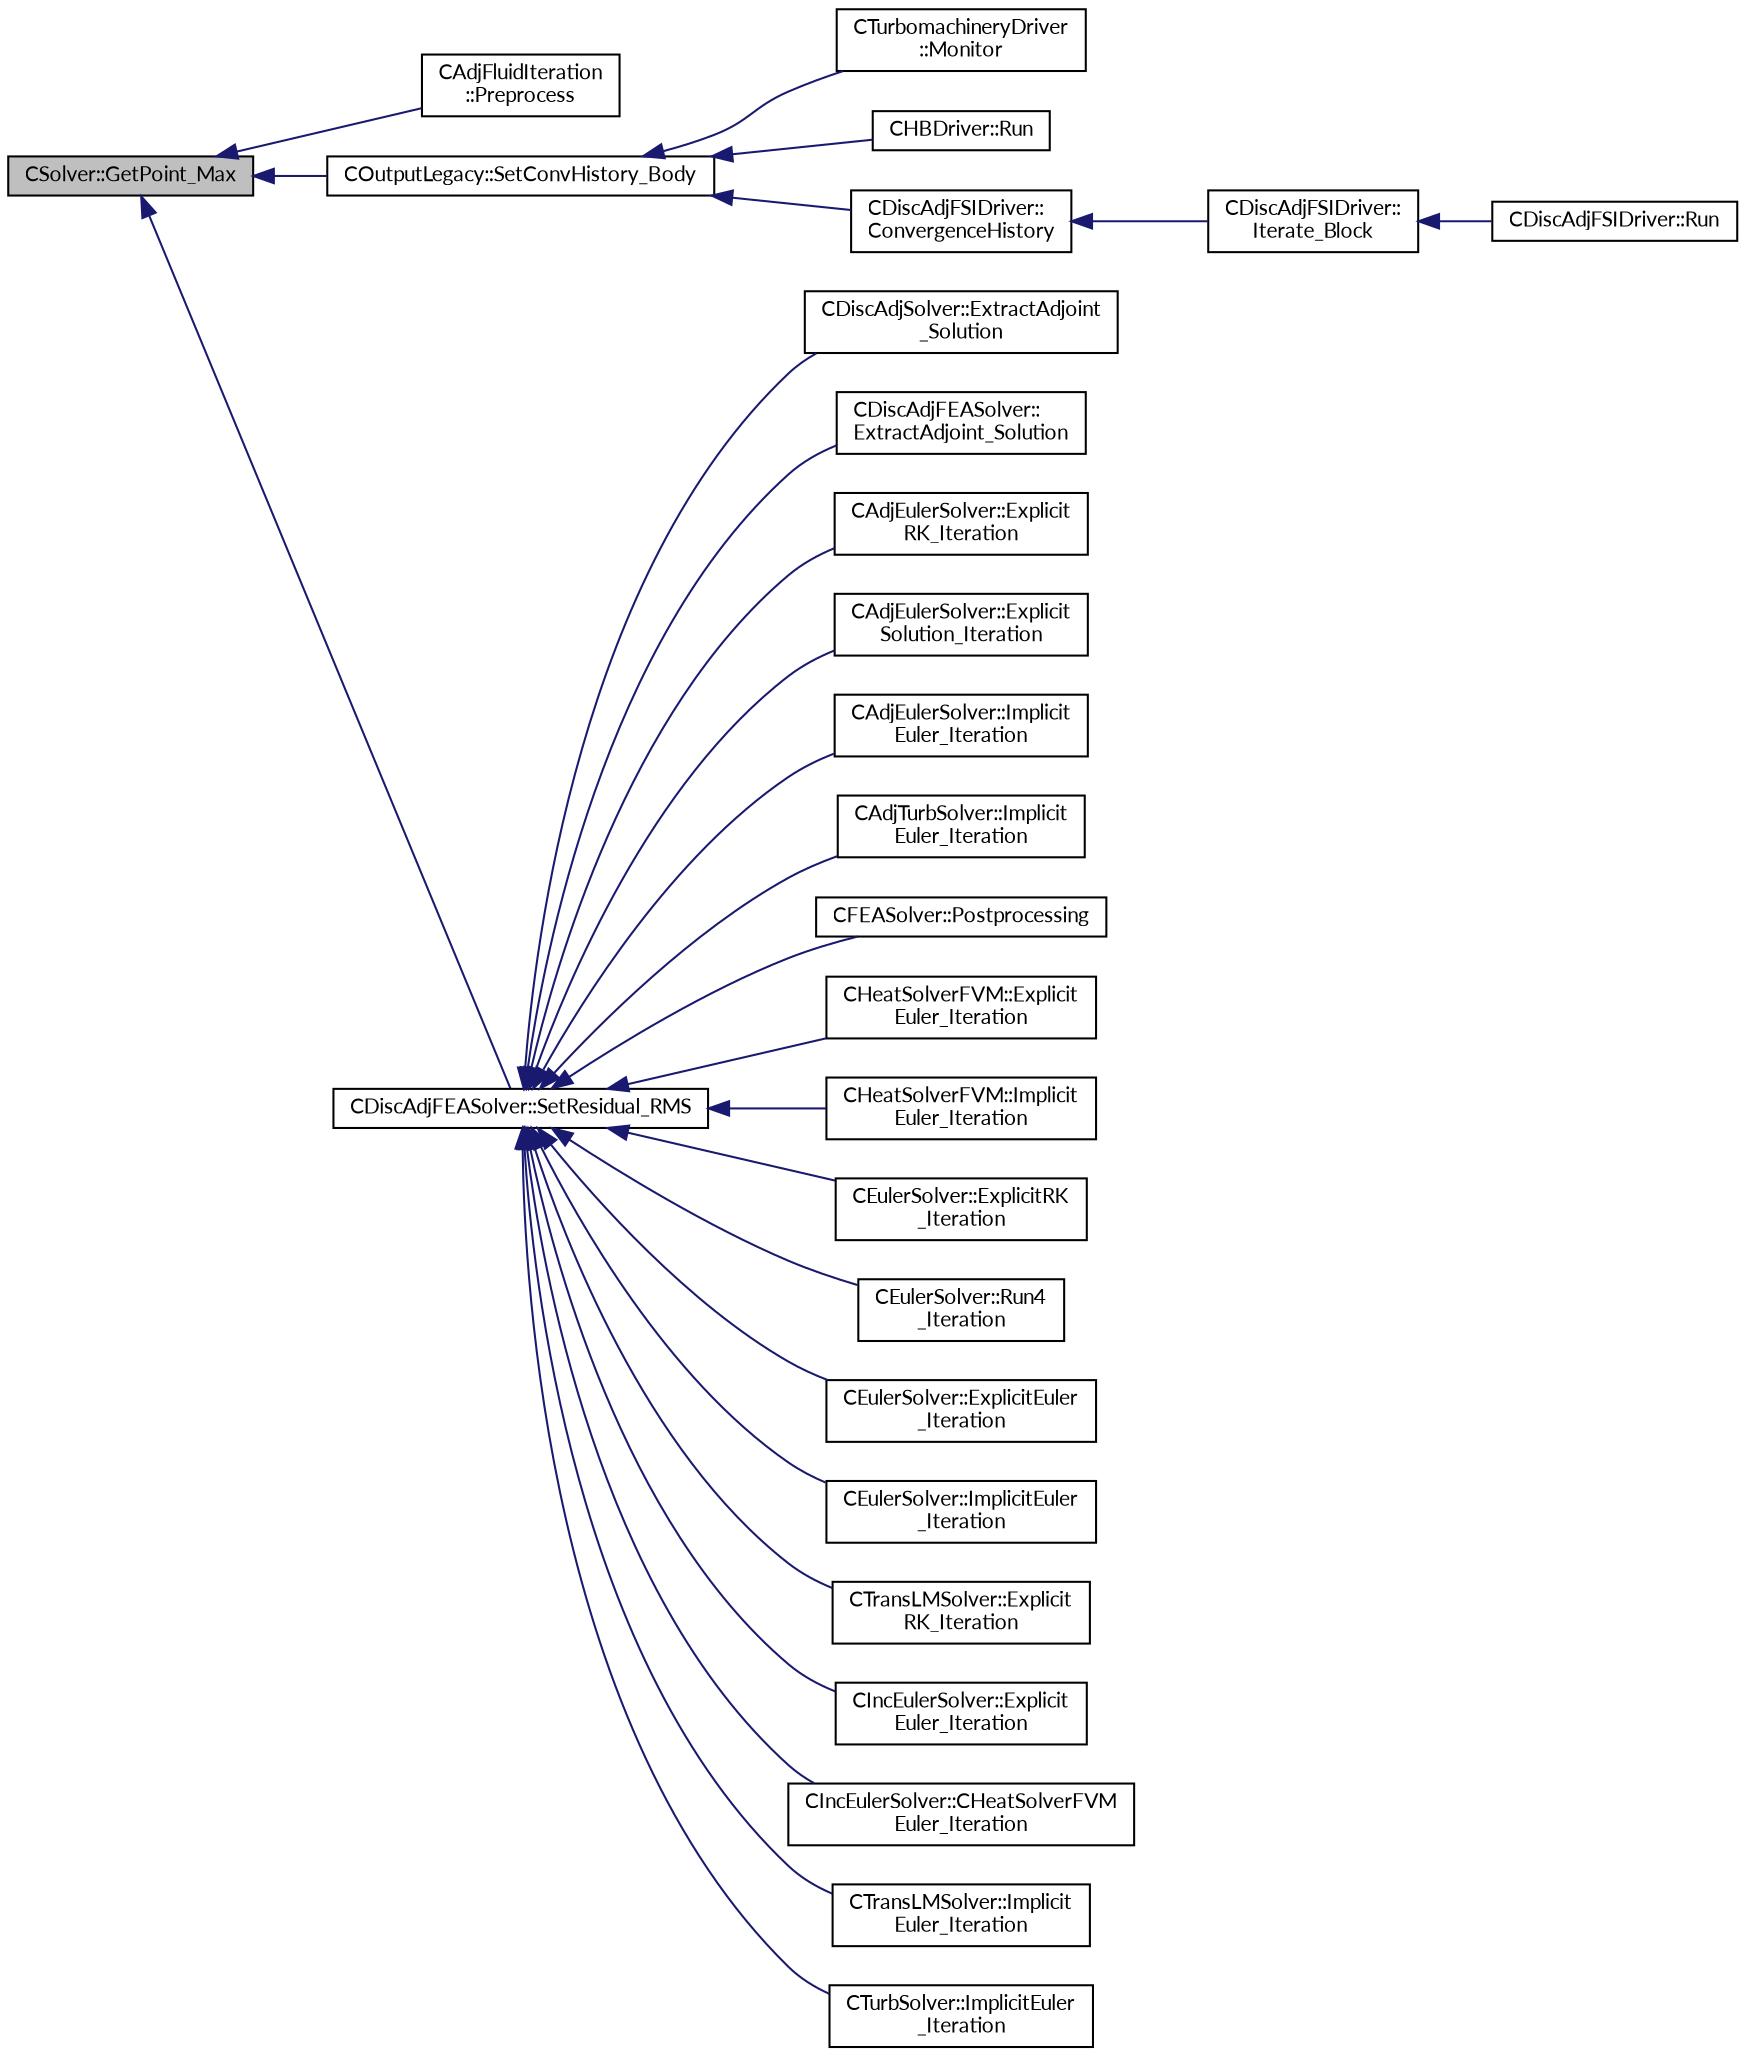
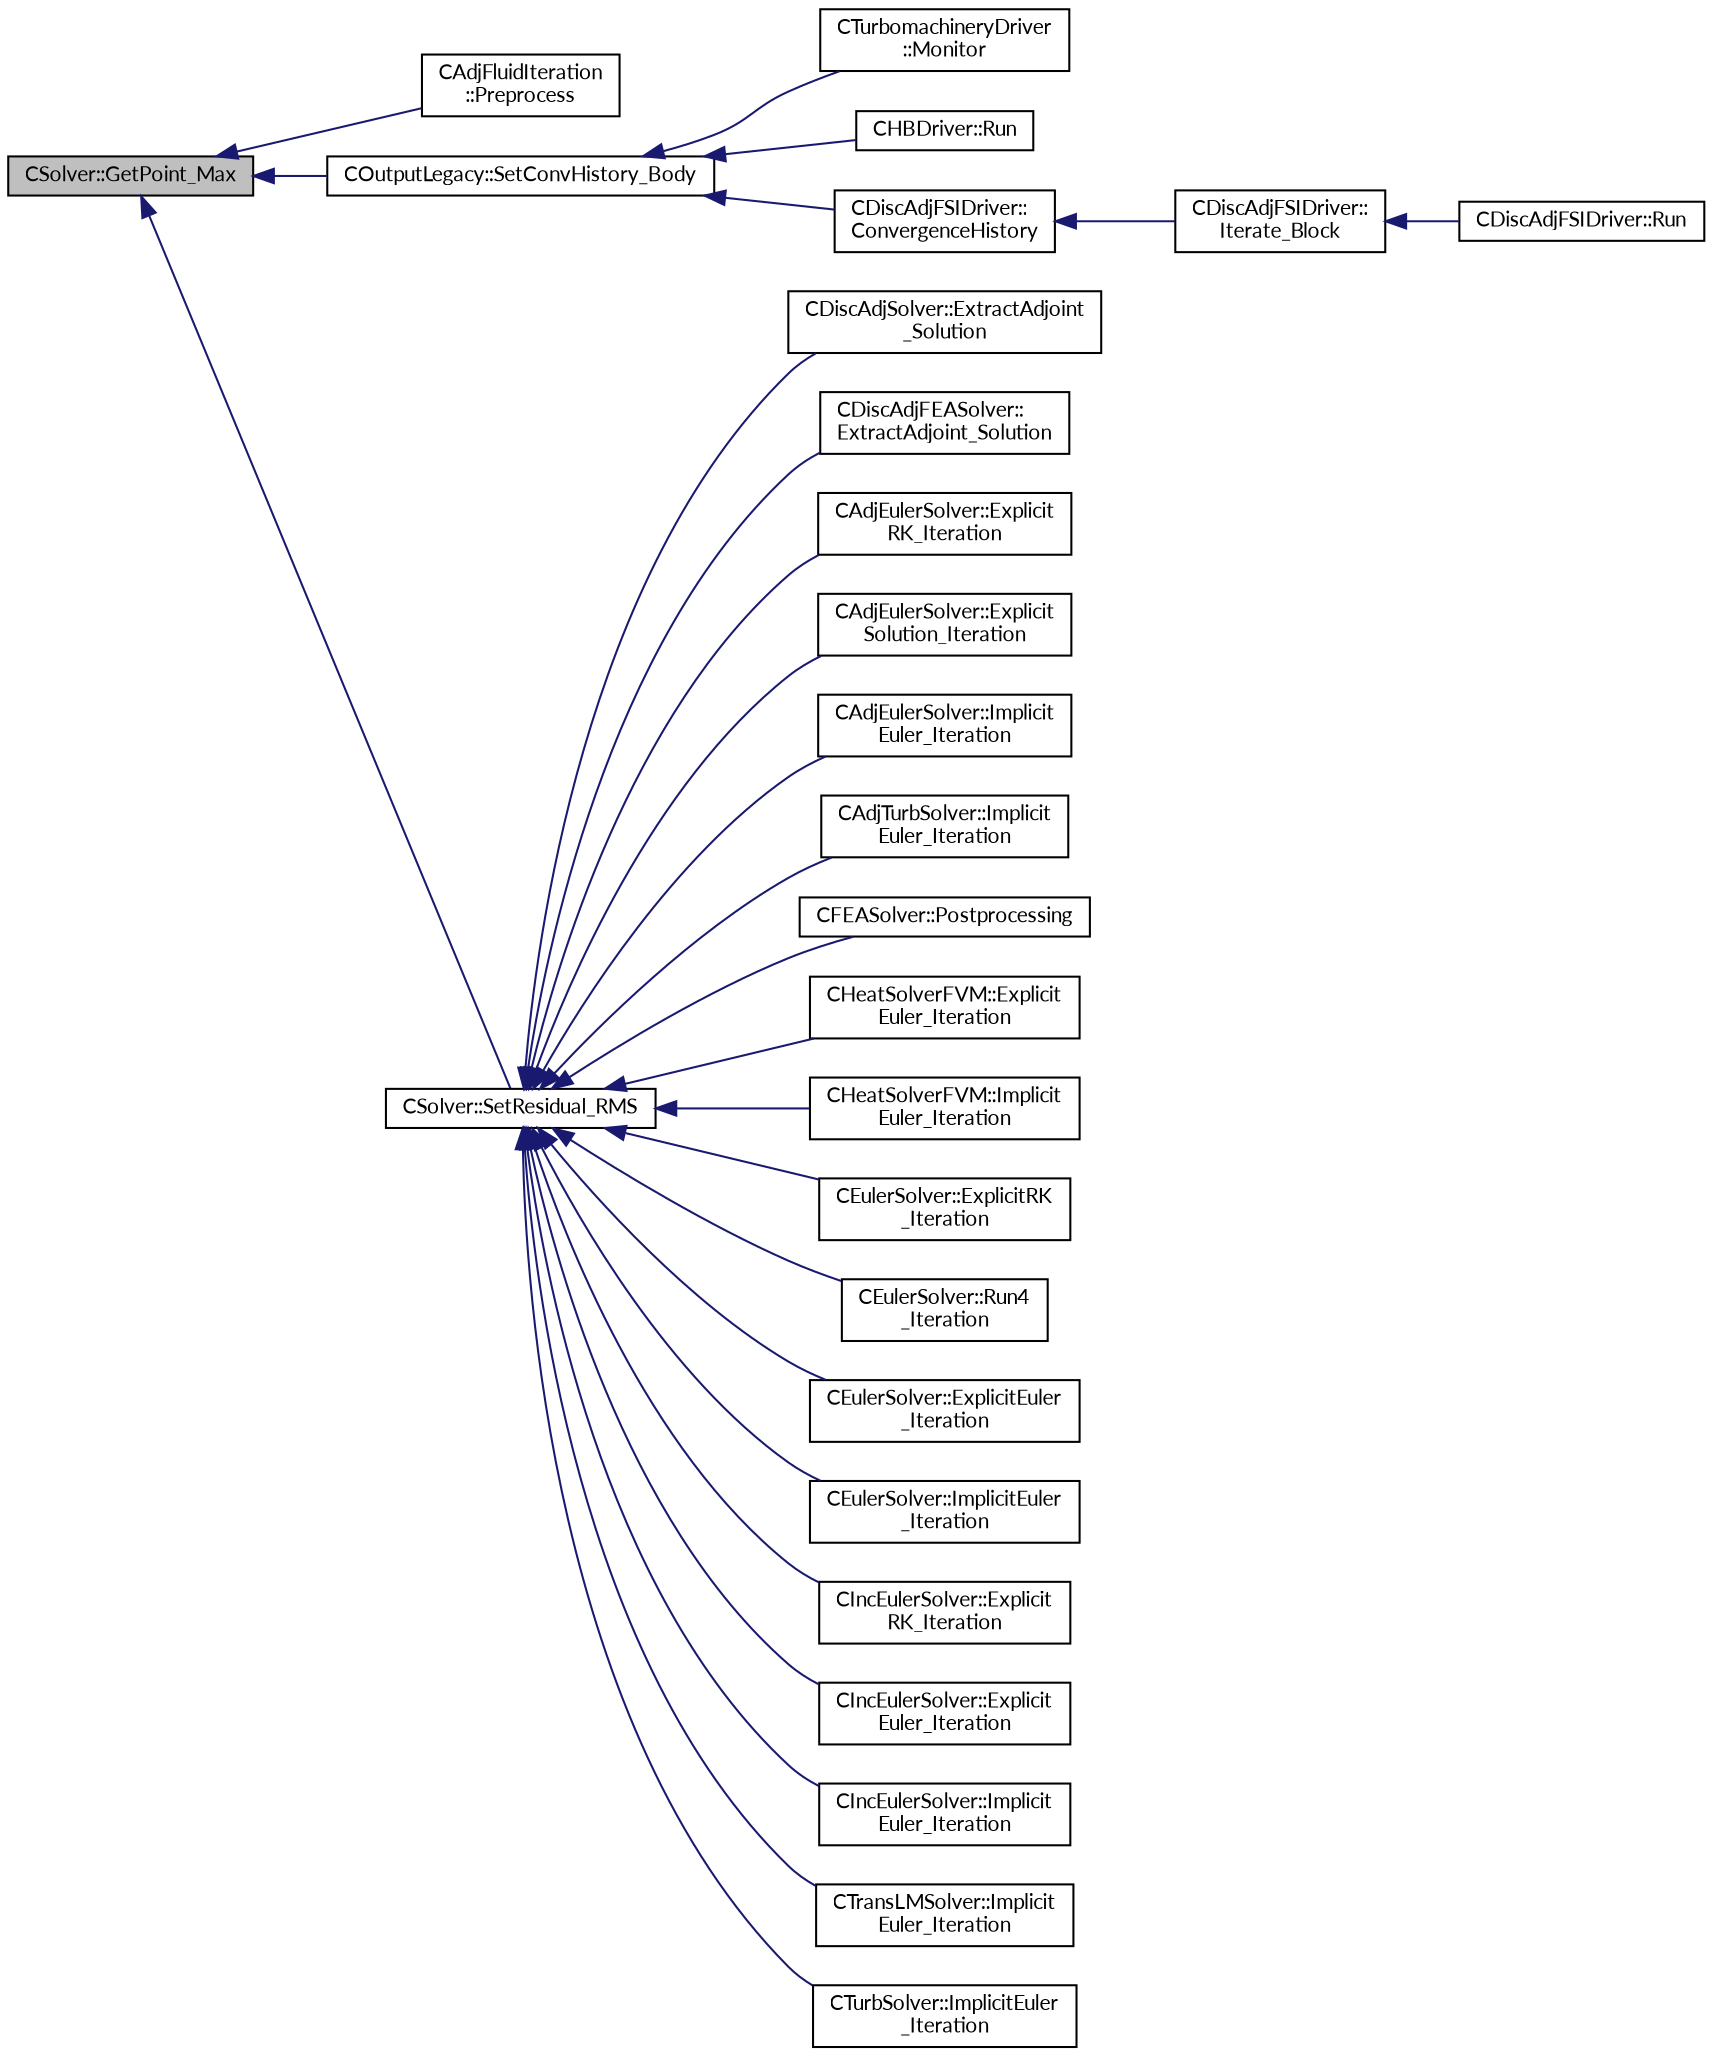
  digraph {
    fontname=Lato
    rankdir=LR
    node [color=black fillcolor=white fontname=Lato fontsize=10 shape=record style=filled]
    edge [color=midnightblue dir=back fontname=Lato fontsize=10 labelfontname=Helvetica labelfontsize=10 style=solid]
    n1 [fillcolor=grey75 fontcolor=black height=0.2 label="CSolver::GetPoint_Max" width=0.4]
    n2 [height=0.2 label="CAdjFluidIteration\l::Preprocess" width=0.4]
    n3 [height=0.2 label="COutputLegacy::SetConvHistory_Body" width=0.4]
-   n4 [height=0.2 label="CDiscAdjFEASolver::SetResidual_RMS" width=0.4]
+   n4 [height=0.2 label="CSolver::SetResidual_RMS" width=0.4]
    n5 [height=0.2 label="CTurbomachineryDriver\l::Monitor" width=0.4]
    n6 [height=0.2 label="CHBDriver::Run" width=0.4]
    n7 [height=0.2 label="CDiscAdjFSIDriver::\lConvergenceHistory" width=0.4]
    n8 [height=0.2 label="CDiscAdjSolver::ExtractAdjoint\l_Solution" width=0.4]
    n9 [height=0.2 label="CDiscAdjFEASolver::\lExtractAdjoint_Solution" width=0.4]
    n10 [height=0.2 label="CAdjEulerSolver::Explicit\lRK_Iteration" width=0.4]
    n11 [height=0.2 label="CAdjEulerSolver::Explicit\lSolution_Iteration" width=0.4]
    n12 [height=0.2 label="CAdjEulerSolver::Implicit\lEuler_Iteration" width=0.4]
    n13 [height=0.2 label="CAdjTurbSolver::Implicit\lEuler_Iteration" width=0.4]
    n14 [height=0.2 label="CFEASolver::Postprocessing" width=0.4]
    n15 [height=0.2 label="CHeatSolverFVM::Explicit\lEuler_Iteration" width=0.4]
    n16 [height=0.2 label="CHeatSolverFVM::Implicit\lEuler_Iteration" width=0.4]
    n17 [height=0.2 label="CEulerSolver::ExplicitRK\l_Iteration" width=0.4]
    n18 [height=0.2 label="CEulerSolver::Run4\l_Iteration" width=0.4]
    n19 [height=0.2 label="CEulerSolver::ExplicitEuler\l_Iteration" width=0.4]
    n20 [height=0.2 label="CEulerSolver::ImplicitEuler\l_Iteration" width=0.4]
-   n21 [height=0.2 label="CTransLMSolver::Explicit\lRK_Iteration" width=0.4]
+   n21 [height=0.2 label="CIncEulerSolver::Explicit\lRK_Iteration" width=0.4]
    n22 [height=0.2 label="CIncEulerSolver::Explicit\lEuler_Iteration" width=0.4]
-   n23 [height=0.2 label="CIncEulerSolver::CHeatSolverFVM\lEuler_Iteration" width=0.4]
+   n23 [height=0.2 label="CIncEulerSolver::Implicit\lEuler_Iteration" width=0.4]
    n24 [height=0.2 label="CTransLMSolver::Implicit\lEuler_Iteration" width=0.4]
    n25 [height=0.2 label="CTurbSolver::ImplicitEuler\l_Iteration" width=0.4]
    n26 [height=0.2 label="CDiscAdjFSIDriver::\lIterate_Block" width=0.4]
    n27 [height=0.2 label="CDiscAdjFSIDriver::Run" width=0.4]
    n1 -> n2
    n1 -> n3
    n1 -> n4
    n3 -> n5
    n3 -> n6
    n3 -> n7
    n4 -> n8
    n4 -> n9
    n4 -> n10
    n4 -> n11
    n4 -> n12
    n4 -> n13
    n4 -> n14
    n4 -> n15
    n4 -> n16
    n4 -> n17
    n4 -> n18
    n4 -> n19
    n4 -> n20
    n4 -> n21
    n4 -> n22
    n4 -> n23
    n4 -> n24
    n4 -> n25
    n7 -> n26
    n26 -> n27
  }
